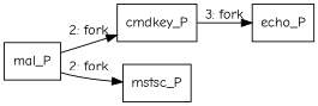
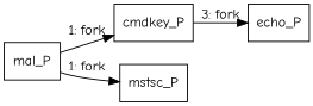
  digraph {
    engine=neato
    fixedsize=false
    fontname="Comic Neue"
    fontsize=10
    nodesep=0.3
    rankdir=LR
    ranksep=0
    splines=true
    node [fontname="Comic Neue" node_type=Process shape=box]
    edge [fontname="Comic Neue"]
    mal_P
    cmdkey_P
    mstsc_P
    echo_P
-   mal_P -> cmdkey_P [label="2: fork"]
-   mal_P -> mstsc_P [label="2: fork"]
+   mal_P -> cmdkey_P [label="1: fork"]
+   mal_P -> mstsc_P [label="1: fork"]
    cmdkey_P -> echo_P [label="3: fork"]
  }
